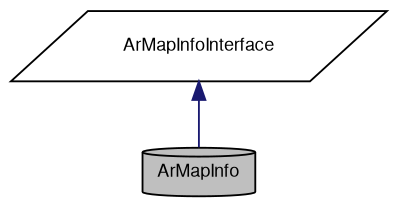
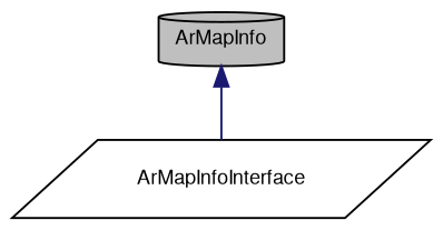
  digraph {
    node [color=black fontname=FreeSans fontsize=10 style=filled]
    n1 [fillcolor=grey75 fontcolor=black height=0.2 label=ArMapInfo shape=cylinder width=0.4]
    n2 [fillcolor=white height=0.2 label=ArMapInfoInterface shape=parallelogram width=0.4]
-   n2 -> n1 [color=midnightblue dir=back fontname=FreeSans fontsize=10 labelfontname=FreeSans labelfontsize=10 style=solid]
+   n1 -> n2 [color=midnightblue dir=back fontname=FreeSans fontsize=10 labelfontname=FreeSans labelfontsize=10 style=solid]
  }
